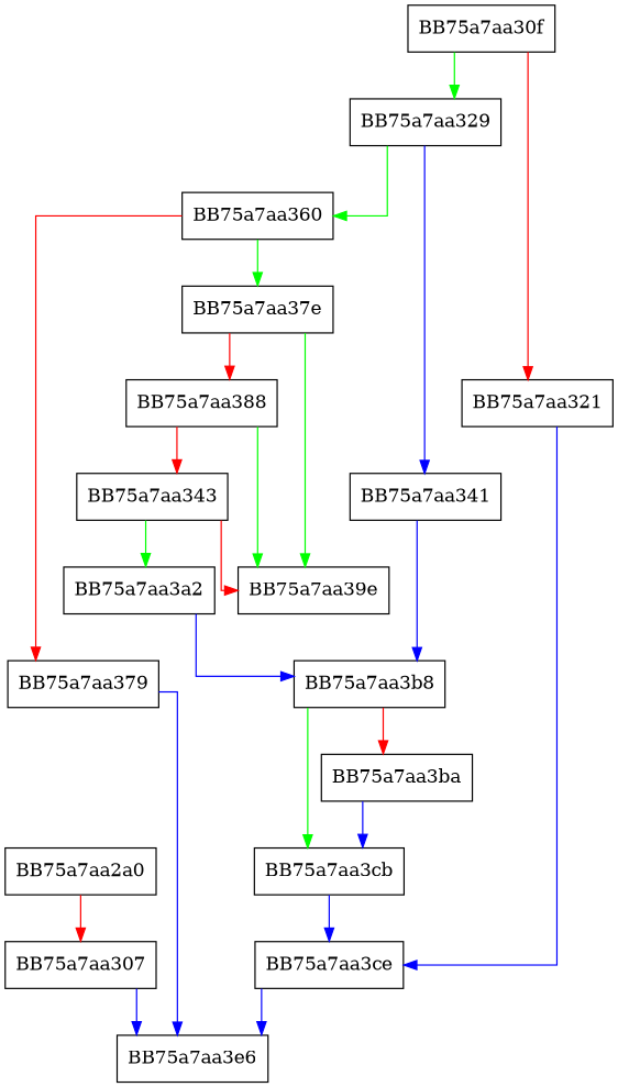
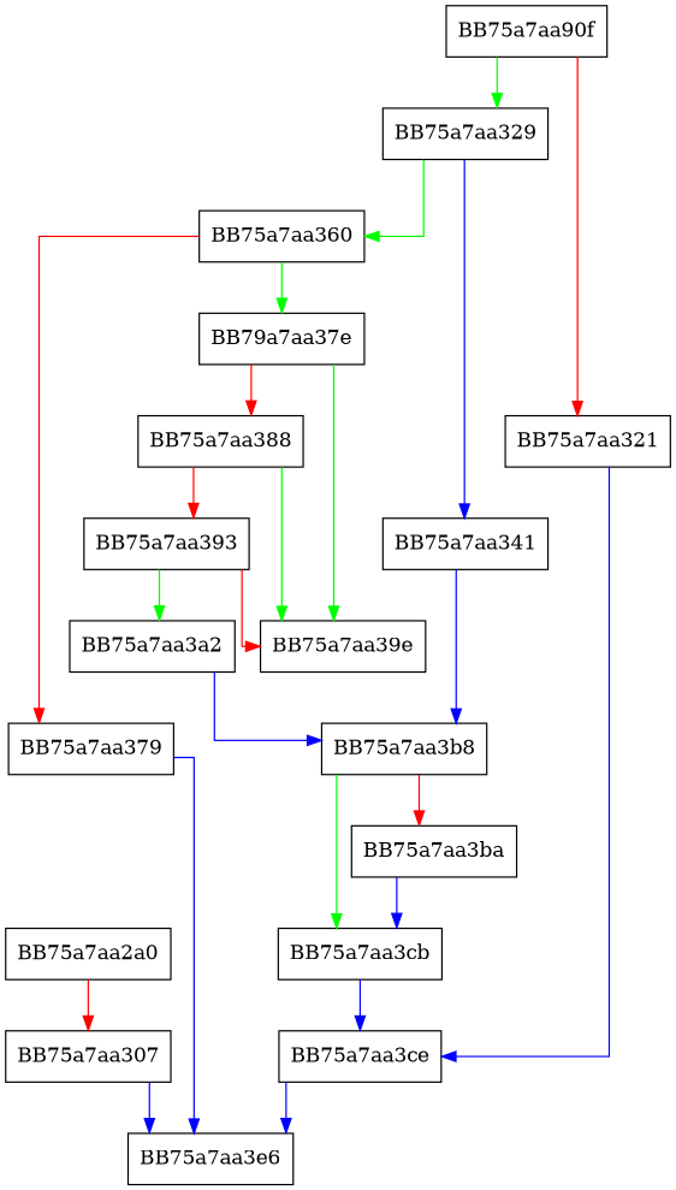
  digraph {
    splines=ortho
    node [shape=box]
    edge [color=blue]
    BB75a7aa2a0
    BB75a7aa307
-   BB75a7aa30f
+   BB75a7aa30f [label=BB75a7aa90f]
    BB75a7aa329
    BB75a7aa321
    BB75a7aa3e6
    BB75a7aa360
    BB75a7aa341
    BB75a7aa3ce
-   BB75a7aa37e
+   BB75a7aa37e [label=BB79a7aa37e]
    BB75a7aa379
    BB75a7aa3b8
    BB75a7aa39e
    BB75a7aa388
    BB75a7aa3cb
    BB75a7aa3ba
-   BB75a7aa393 [label=BB75a7aa343]
+   BB75a7aa393
    BB75a7aa3a2
    BB75a7aa2a0 -> BB75a7aa307 [color=red]
    BB75a7aa307 -> BB75a7aa3e6
    BB75a7aa30f -> BB75a7aa329 [color=green]
    BB75a7aa30f -> BB75a7aa321 [color=red]
    BB75a7aa329 -> BB75a7aa360 [color=green]
    BB75a7aa329 -> BB75a7aa341
    BB75a7aa321 -> BB75a7aa3ce
    BB75a7aa360 -> BB75a7aa37e [color=green]
    BB75a7aa360 -> BB75a7aa379 [color=red]
    BB75a7aa341 -> BB75a7aa3b8
    BB75a7aa3ce -> BB75a7aa3e6
    BB75a7aa37e -> BB75a7aa39e [color=green]
    BB75a7aa37e -> BB75a7aa388 [color=red]
    BB75a7aa379 -> BB75a7aa3e6
    BB75a7aa3b8 -> BB75a7aa3cb [color=green]
    BB75a7aa3b8 -> BB75a7aa3ba [color=red]
    BB75a7aa388 -> BB75a7aa39e [color=green]
    BB75a7aa388 -> BB75a7aa393 [color=red]
    BB75a7aa3cb -> BB75a7aa3ce
    BB75a7aa3ba -> BB75a7aa3cb
    BB75a7aa393 -> BB75a7aa39e [color=red]
    BB75a7aa393 -> BB75a7aa3a2 [color=green]
    BB75a7aa3a2 -> BB75a7aa3b8
  }
